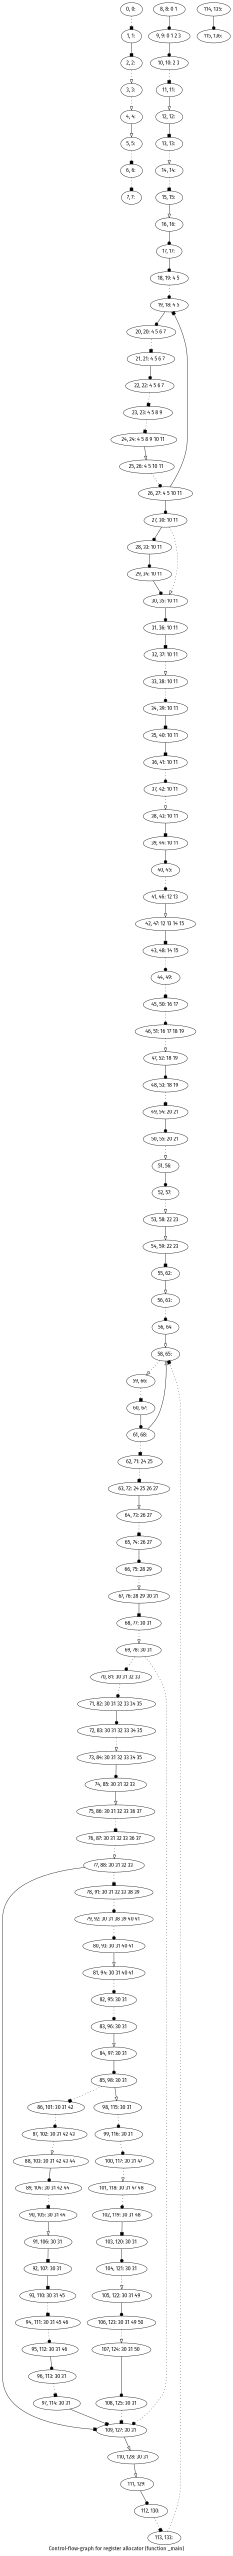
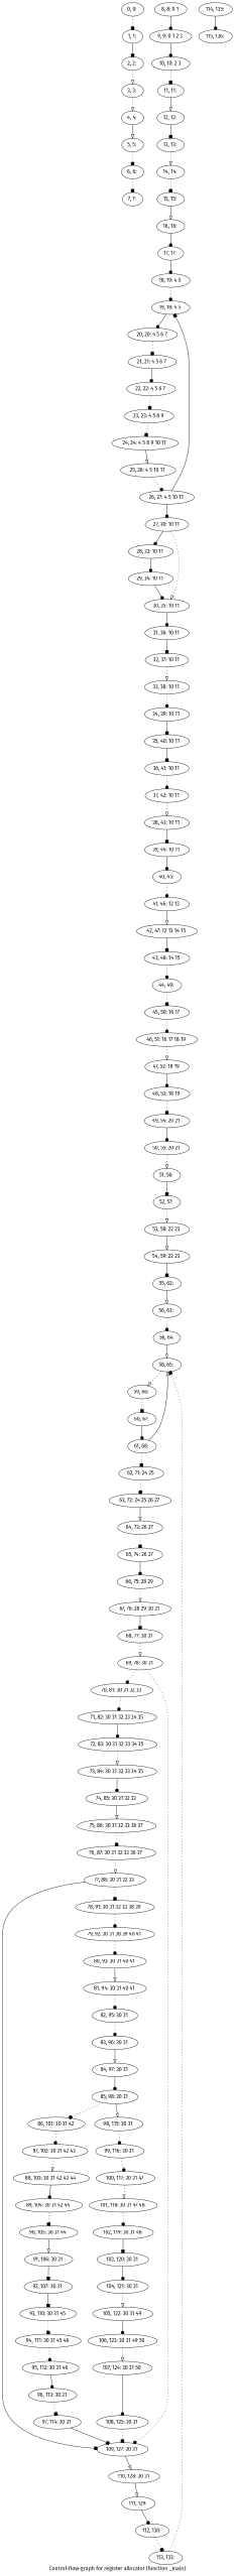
  digraph {
    fontname="Fira Sans"
    label="Control-flow-graph for register allocator (function _main)"
    node [fontname="Fira Sans"]
    edge [arrowhead=dot fontname="Fira Sans" style=dotted]
    n1 [label="0, 0: "]
    n2 [label="1, 1: "]
    n3 [label="2, 2: "]
    n4 [label="3, 3: "]
    n5 [label="4, 4: "]
    n6 [label="5, 5: "]
    n7 [label="6, 6: "]
    n8 [label="7, 7: "]
    n9 [label="8, 8: 0 1 "]
    n10 [label="9, 9: 0 1 2 3 "]
    n11 [label="10, 10: 2 3 "]
    n12 [label="11, 11: "]
    n13 [label="12, 12: "]
    n14 [label="13, 13: "]
    n15 [label="14, 14: "]
    n16 [label="15, 15: "]
    n17 [label="16, 16: "]
    n18 [label="17, 17: "]
    n19 [label="18, 19: 4 5 "]
    n20 [label="19, 18: 4 5 "]
    n21 [label="20, 20: 4 5 6 7 "]
    n22 [label="21, 21: 4 5 6 7 "]
    n23 [label="22, 22: 4 5 6 7 "]
    n24 [label="23, 23: 4 5 8 9 "]
    n25 [label="24, 24: 4 5 8 9 10 11 "]
    n26 [label="25, 26: 4 5 10 11 "]
    n27 [label="26, 27: 4 5 10 11 "]
    n28 [label="27, 30: 10 11 "]
    n29 [label="28, 33: 10 11 "]
    n30 [label="30, 35: 10 11 "]
    n31 [label="29, 34: 10 11 "]
    n32 [label="31, 36: 10 11 "]
    n33 [label="32, 37: 10 11 "]
    n34 [label="33, 38: 10 11 "]
    n35 [label="34, 39: 10 11 "]
    n36 [label="35, 40: 10 11 "]
    n37 [label="36, 41: 10 11 "]
    n38 [label="37, 42: 10 11 "]
    n39 [label="38, 43: 10 11 "]
    n40 [label="39, 44: 10 11 "]
    n41 [label="40, 45: "]
    n42 [label="41, 46: 12 13 "]
    n43 [label="42, 47: 12 13 14 15 "]
    n44 [label="43, 48: 14 15 "]
    n45 [label="44, 49: "]
    n46 [label="45, 50: 16 17 "]
    n47 [label="46, 51: 16 17 18 19 "]
    n48 [label="47, 52: 18 19 "]
    n49 [label="48, 53: 18 19 "]
    n50 [label="49, 54: 20 21 "]
    n51 [label="50, 55: 20 21 "]
    n52 [label="51, 56: "]
    n53 [label="52, 57: "]
    n54 [label="53, 58: 22 23 "]
    n55 [label="54, 59: 22 23 "]
    n56 [label="55, 62: "]
    n57 [label="56, 63: "]
    n58 [label="56, 64:"]
    n59 [label="58, 65: "]
    n60 [label="59, 66: "]
    n61 [label="60, 67: "]
    n62 [label="61, 68: "]
    n63 [label="62, 71: 24 25 "]
    n64 [label="63, 72: 24 25 26 27 "]
    n65 [label="64, 73: 26 27 "]
    n66 [label="65, 74: 26 27 "]
    n67 [label="66, 75: 28 29 "]
    n68 [label="67, 76: 28 29 30 31 "]
    n69 [label="68, 77: 30 31 "]
    n70 [label="69, 78: 30 31 "]
    n71 [label="70, 81: 30 31 32 33 "]
    n72 [label="109, 127: 30 31 "]
    n73 [label="71, 82: 30 31 32 33 34 35 "]
    n74 [label="110, 128: 30 31 "]
    n75 [label="72, 83: 30 31 32 33 34 35 "]
    n76 [label="73, 84: 30 31 32 33 34 35 "]
    n77 [label="74, 85: 30 31 32 33 "]
    n78 [label="75, 86: 30 31 32 33 36 37 "]
    n79 [label="76, 87: 30 31 32 33 36 37 "]
    n80 [label="77, 88: 30 31 32 33 "]
    n81 [label="78, 91: 30 31 32 33 38 39 "]
    n82 [label="79, 92: 30 31 38 39 40 41 "]
    n83 [label="80, 93: 30 31 40 41 "]
    n84 [label="81, 94: 30 31 40 41 "]
    n85 [label="82, 95: 30 31 "]
    n86 [label="83, 96: 30 31 "]
    n87 [label="84, 97: 30 31 "]
    n88 [label="85, 98: 30 31 "]
    n89 [label="86, 101: 30 31 42 "]
    n90 [label="98, 115: 30 31 "]
    n91 [label="87, 102: 30 31 42 43 "]
    n92 [label="99, 116: 30 31 "]
    n93 [label="88, 103: 30 31 42 43 44 "]
    n94 [label="89, 104: 30 31 42 44 "]
    n95 [label="90, 105: 30 31 44 "]
    n96 [label="91, 106: 30 31 "]
    n97 [label="92, 107: 30 31 "]
    n98 [label="93, 110: 30 31 45 "]
    n99 [label="94, 111: 30 31 45 46 "]
    n100 [label="95, 112: 30 31 46 "]
    n101 [label="96, 113: 30 31 "]
    n102 [label="97, 114: 30 31 "]
    n103 [label="100, 117: 30 31 47 "]
    n104 [label="101, 118: 30 31 47 48 "]
    n105 [label="102, 119: 30 31 48 "]
    n106 [label="103, 120: 30 31 "]
    n107 [label="104, 121: 30 31 "]
    n108 [label="105, 122: 30 31 49 "]
    n109 [label="106, 123: 30 31 49 50 "]
    n110 [label="107, 124: 30 31 50 "]
    n111 [label="108, 125: 30 31 "]
    n112 [label="111, 129: "]
    n113 [label="112, 130: "]
    n114 [label="113, 133: "]
    n115 [label="114, 135: "]
    n116 [label="115, 136: "]
    n1 -> n2 [arrowhead=box]
    n2 -> n3 [arrowhead=box style=solid]
    n3 -> n4 [arrowhead=onormal]
    n4 -> n5 [arrowhead=onormal]
    n5 -> n6 [arrowhead=onormal style=solid]
    n6 -> n7 [arrowhead=box]
    n7 -> n8 [arrowhead=box]
    n9 -> n10 [style=solid]
    n10 -> n11 [style=solid]
    n11 -> n12 [arrowhead=box]
    n12 -> n13 [arrowhead=onormal style=solid]
    n13 -> n14 [arrowhead=box style=solid]
    n14 -> n15 [arrowhead=onormal]
    n15 -> n16 [arrowhead=box]
    n16 -> n17 [arrowhead=onormal style=solid]
    n17 -> n18 [style=solid]
    n18 -> n19 [style=solid]
    n19 -> n20
    n20 -> n21 [style=solid]
    n21 -> n22 [arrowhead=box]
    n22 -> n23 [style=solid]
    n23 -> n24 [arrowhead=box]
    n24 -> n25 [arrowhead=box]
    n25 -> n26 [arrowhead=onormal style=solid]
    n26 -> n27
    n27 -> n20 [arrowhead=box style=solid]
    n27 -> n28 [style=solid]
    n28 -> n29 [style=solid]
    n28 -> n30 [arrowhead=onormal]
    n29 -> n31 [style=solid]
    n30 -> n32 [style=solid]
    n31 -> n30 [style=solid]
    n32 -> n33 [arrowhead=box style=solid]
    n33 -> n34 [arrowhead=onormal]
    n34 -> n35
    n35 -> n36 [arrowhead=box style=solid]
    n36 -> n37 [arrowhead=box style=solid]
    n37 -> n38
    n38 -> n39 [arrowhead=onormal]
    n39 -> n40 [arrowhead=box style=solid]
    n40 -> n41 [style=solid]
    n41 -> n42
    n42 -> n43 [arrowhead=onormal style=solid]
    n43 -> n44 [arrowhead=box style=solid]
    n44 -> n45
    n45 -> n46 [arrowhead=box]
    n46 -> n47
    n47 -> n48 [arrowhead=onormal]
    n48 -> n49 [style=solid]
    n49 -> n50 [arrowhead=box]
    n50 -> n51 [style=solid]
    n51 -> n52 [arrowhead=onormal]
-   n52 -> n53 [style=solid]
+   n52 -> n53 [arrowhead=box style=solid]
    n53 -> n54 [arrowhead=onormal]
    n54 -> n55 [arrowhead=onormal style=solid]
    n55 -> n56 [arrowhead=box style=solid]
    n56 -> n57 [arrowhead=onormal style=solid]
    n57 -> n58
    n58 -> n59 [arrowhead=onormal style=solid]
    n59 -> n60 [arrowhead=onormal]
    n60 -> n61 [arrowhead=box]
    n61 -> n62 [style=solid]
    n62 -> n59 [arrowhead=onormal style=solid]
    n62 -> n63 [arrowhead=box]
    n63 -> n64 [arrowhead=box]
    n64 -> n65 [arrowhead=onormal style=solid]
    n65 -> n66 [arrowhead=box]
    n66 -> n67 [style=solid]
    n67 -> n68 [arrowhead=onormal]
    n68 -> n69 [arrowhead=box style=solid]
    n69 -> n70 [arrowhead=onormal]
    n70 -> n71
    n70 -> n72
    n71 -> n73
    n72 -> n74 [arrowhead=onormal style=solid]
    n73 -> n75 [style=solid]
    n74 -> n112 [arrowhead=onormal style=solid]
    n75 -> n76 [arrowhead=onormal]
    n76 -> n77 [style=solid]
    n77 -> n78 [arrowhead=onormal style=solid]
    n78 -> n79 [arrowhead=box]
    n79 -> n80 [arrowhead=onormal]
    n80 -> n72 [arrowhead=box style=solid]
    n80 -> n81 [arrowhead=box]
    n81 -> n82
    n82 -> n83
    n83 -> n84 [arrowhead=onormal style=solid]
    n84 -> n85
    n85 -> n86
    n86 -> n87 [arrowhead=onormal style=solid]
    n87 -> n88 [style=solid]
    n88 -> n89 [arrowhead=box]
    n88 -> n90 [arrowhead=onormal style=solid]
    n89 -> n91
    n90 -> n92
    n91 -> n93 [arrowhead=onormal]
    n92 -> n103
    n93 -> n94 [style=solid]
    n94 -> n95 [arrowhead=box]
    n95 -> n96 [arrowhead=onormal style=solid]
    n96 -> n97 [arrowhead=box style=solid]
    n97 -> n98 [arrowhead=box style=solid]
    n98 -> n99 [arrowhead=box]
    n99 -> n100
    n100 -> n101 [style=solid]
    n101 -> n102 [arrowhead=box]
    n102 -> n72 [arrowhead=box style=solid]
    n103 -> n104 [arrowhead=onormal]
    n104 -> n105
    n105 -> n106 [arrowhead=box style=solid]
    n106 -> n107 [style=solid]
    n107 -> n108 [arrowhead=onormal]
    n108 -> n109 [style=solid]
    n109 -> n110 [arrowhead=onormal]
    n110 -> n111 [style=solid]
    n111 -> n72 [arrowhead=box]
    n112 -> n113 [style=solid]
    n113 -> n114 [arrowhead=box]
    n114 -> n59 [arrowhead=box]
    n115 -> n116 [style=solid]
  }
